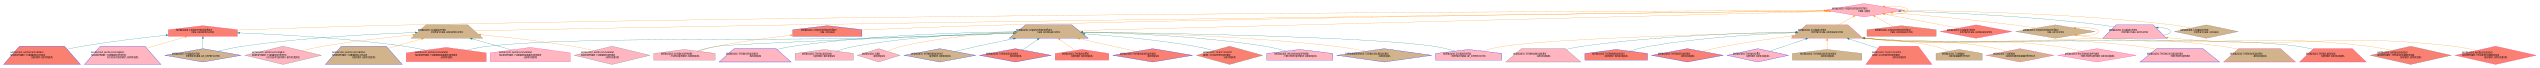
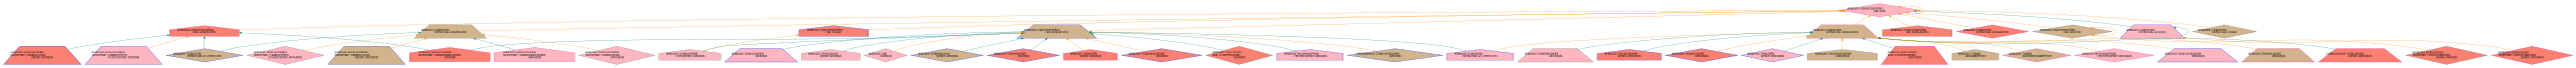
  digraph {
    fontname=Inter
    rankdir=TB
    node [color=blue fillcolor=lightpink fontname=Inter fontsize=10 shape=diamond style=filled]
    edge [color=darkorange dir=back fontname=Inter fontsize=10 labelfontname=Helvetica labelfontsize=10 style=solid]
    n1 [color=deeppink fontcolor=black height=0.2 label="Metasound::FInputVertexInterface\lData::Apply" width=0.4]
    n2 [fillcolor=tan height=0.2 label="Metasound::FInputVertexInterface\lData::BindReadVertex" shape=trapezium width=0.4]
    n3 [color=gray40 fillcolor=salmon height=0.2 label="Metasound::FInputVertexInterface\lData::BindReadVertex" shape=house width=0.4]
    n4 [color=deeppink fillcolor=tan height=0.2 label="Metasound::FOutputVertex\lInterfaceData::BindReadVertex" shape=trapezium width=0.4]
    n5 [color=deeppink fillcolor=salmon height=0.2 label="Metasound::FOutputVertex\lInterfaceData::BindReadVertex" width=0.4]
    n6 [color=gray40 fillcolor=tan height=0.2 label="Metasound::FInputVertexInterface\lData::BindVertex" width=0.4]
    n7 [height=0.2 label="Metasound::FOutputVertex\lInterfaceData::BindVertex" shape=trapezium width=0.4]
    n8 [color=deeppink fillcolor=salmon height=0.2 label="Metasound::FInputVertexInterface\lData::BindWriteVertex" shape=house width=0.4]
    n9 [color=gray40 fillcolor=tan height=0.2 label="Metasound::FOutputVertex\lInterfaceData::BindWriteVertex" shape=trapezium width=0.4]
    n10 [fillcolor=salmon height=0.2 label="Metasound::FInputVertexInterface\lData::SetValue" shape=house width=0.4]
    n11 [color=gray40 fillcolor=tan height=0.2 label="Metasound::FOutputVertex\lInterfaceData::SetValue" width=0.4]
    n12 [color=deeppink fillcolor=salmon height=0.2 label="Metasound::MetasoundVariable\lNodesPrivate::TVariableMutatorOperator\l::BindInputs" shape=house width=0.4]
    n13 [height=0.2 label="Metasound::ReceiveNodePrivate\l::TReceiverOperator::BindInputs" shape=house width=0.4]
    n14 [color=gray40 height=0.2 label="Metasound::SendNodePrivate\l::TSendOperator::BindInputs" shape=house width=0.4]
    n15 [fillcolor=tan height=0.2 label="TArrayRandomGet::TArrayConcatOperator\l::BindInputs" width=0.4]
    n16 [height=0.2 label="Metasound::TArrayGetOperator\l::BindInputs" shape=trapezium width=0.4]
    n17 [color=gray40 height=0.2 label="Metasound::TArrayLastIndex\lOperator::BindInputs" shape=house width=0.4]
    n18 [color=gray40 height=0.2 label="Metasound::Data\l::BindInputs" width=0.4]
    n19 [fillcolor=tan height=0.2 label="Metasound::TArrayRandomGet\lOperator::BindInputs" width=0.4]
    n20 [fillcolor=salmon height=0.2 label="Metasound::TArraySetOperator\l::BindInputs" width=0.4]
    n21 [color=deeppink fillcolor=salmon height=0.2 label="Metasound::TArrayShuffle\lOperator::BindInputs" shape=house width=0.4]
    n22 [fillcolor=salmon height=0.2 label="Metasound::TArraySubsetOperator\l::BindInputs" width=0.4]
    n23 [color=gray40 fillcolor=salmon height=0.2 label="Metasound::TAutoConverter\lNode::FConverterOperator\l::BindInputs" width=0.4]
    n24 [height=0.2 label="Metasound::FOutputVertex\lInterfaceData::UE_DEPRECATED" shape=house width=0.4]
    n25 [color=gray40 fillcolor=tan height=0.2 label="Metasound::TVariable\l::BindDataReference" shape=house width=0.4]
    n26 [color=deeppink fillcolor=tan height=0.2 label="Metasound::TVariable\l::BindDelayedDataReference" width=0.4]
    n27 [color=deeppink height=0.2 label="Metasound::ReceiveNodePrivate\l::TReceiverOperator::BindOutputs" width=0.4]
-   n28 [height=0.2 label="Metasound::TArrayConcatOperator\l::TReceiverOperator" shape=trapezium width=0.4]
+   n28 [height=0.2 label="Metasound::TArrayConcatOperator\l::BindOutputs" shape=trapezium width=0.4]
    n29 [color=deeppink fillcolor=tan height=0.2 label="Metasound::TArrayGetOperator\l::BindOutputs" shape=trapezium width=0.4]
-   n30 [color=deeppink fillcolor=salmon height=0.2 label="Metasound::TArrayLastIndex\lOperator::BindOutputs" shape=trapezium width=0.4]
+   n30 [color=deeppink fillcolor=salmon height=0.2 label="TVariableAccessor::TArrayLastIndex\lOperator::BindOutputs" shape=trapezium width=0.4]
    n31 [color=gray40 height=0.2 label="Metasound::TArrayNumOperator\l::BindOutputs" shape=trapezium width=0.4]
-   n32 [fillcolor=salmon height=0.2 label="Metasound::TArrayRandomGet\lOperator::BindOutputs" shape=house width=0.4]
+   n32 [fillcolor=salmon height=0.2 label="Metasound::TReceiverOperator\lOperator::BindOutputs" shape=house width=0.4]
    n33 [fillcolor=salmon height=0.2 label="Metasound::TArraySetOperator\l::BindOutputs" width=0.4]
    n34 [height=0.2 label="Metasound::TArrayShuffle\lOperator::BindOutputs" width=0.4]
    n35 [color=gray40 fillcolor=tan height=0.2 label="Metasound::TArraySubsetOperator\l::BindOutputs" shape=house width=0.4]
    n36 [color=deeppink fillcolor=salmon height=0.2 label="Metasound::TAutoConverter\lNode::FConverterOperator\l::BindOutputs" shape=trapezium width=0.4]
    n37 [color=gray40 fillcolor=salmon height=0.2 label="Metasound::MetasoundInput\lNodePrivate::TPostExecutableInput\lOperator::BindInputs" width=0.4]
    n38 [color=deeppink fillcolor=salmon height=0.2 label="Metasound::MetasoundInput\lNodePrivate::TPostExecutableInput\lOperator::BindOutputs" width=0.4]
    n39 [fillcolor=salmon height=0.2 label="Metasound::MetasoundVariable\lNodesPrivate::TVariableAccessor\lOperator::BindInputs" shape=trapezium width=0.4]
    n40 [height=0.2 label="Metasound::MetasoundVariable\lNodesPrivate::TVariableDeferred\lAccessorOperator::BindInputs" shape=trapezium width=0.4]
    n41 [fillcolor=tan height=0.2 label="Metasound::FOutputVertex\lInterfaceData::UE_DEPRECATED" width=0.4]
    n42 [fillcolor=tan height=0.2 label="Metasound::MetasoundVariable\lNodesPrivate::TVariableAccessor\lOperator::BindOutputs" shape=trapezium width=0.4]
    n43 [color=gray40 height=0.2 label="Metasound::MetasoundVariable\lNodesPrivate::TVariableDeferred\lAccessorOperator::BindOutputs" width=0.4]
    n44 [color=deeppink height=0.2 label="Metasound::MetasoundVariable\lNodesPrivate::TVariableMutatorOperator\l::BindOutputs" shape=house width=0.4]
    n45 [color=gray40 height=0.2 label="Metasound::MetasoundVariable\lNodesPrivate::TVariableOperator\l::BindOutputs" width=0.4]
    n1 -> n1
    n1 -> n2
    n1 -> n3
    n1 -> n4
    n1 -> n5
    n1 -> n6
    n1 -> n7 [color=teal]
    n1 -> n8
    n1 -> n9
    n1 -> n10
    n1 -> n11
    n2 -> n12 [color=teal]
    n2 -> n13 [color=teal]
    n2 -> n14 [color=teal]
    n2 -> n15
    n2 -> n16 [color=teal]
    n2 -> n17 [color=teal]
    n2 -> n18
    n2 -> n19 [color=teal]
    n2 -> n20 [color=teal]
    n2 -> n21
    n2 -> n22
    n2 -> n23 [color=teal]
    n2 -> n24 [color=teal]
    n4 -> n24
    n4 -> n25
    n4 -> n26
    n4 -> n27
    n4 -> n28
    n4 -> n29
    n4 -> n30 [color=teal]
    n4 -> n31 [color=teal]
    n4 -> n32 [color=teal]
    n4 -> n33
    n4 -> n34 [color=teal]
    n4 -> n35
    n4 -> n36 [color=teal]
    n6 -> n6
    n6 -> n37
    n7 -> n7 [color=teal]
    n7 -> n38
    n8 -> n12 [color=teal]
    n8 -> n39 [color=teal]
    n8 -> n40
    n8 -> n41 [color=teal]
    n9 -> n41 [color=teal]
    n9 -> n42
    n9 -> n43
    n9 -> n44 [color=teal]
    n9 -> n45
    n10 -> n14
  }
